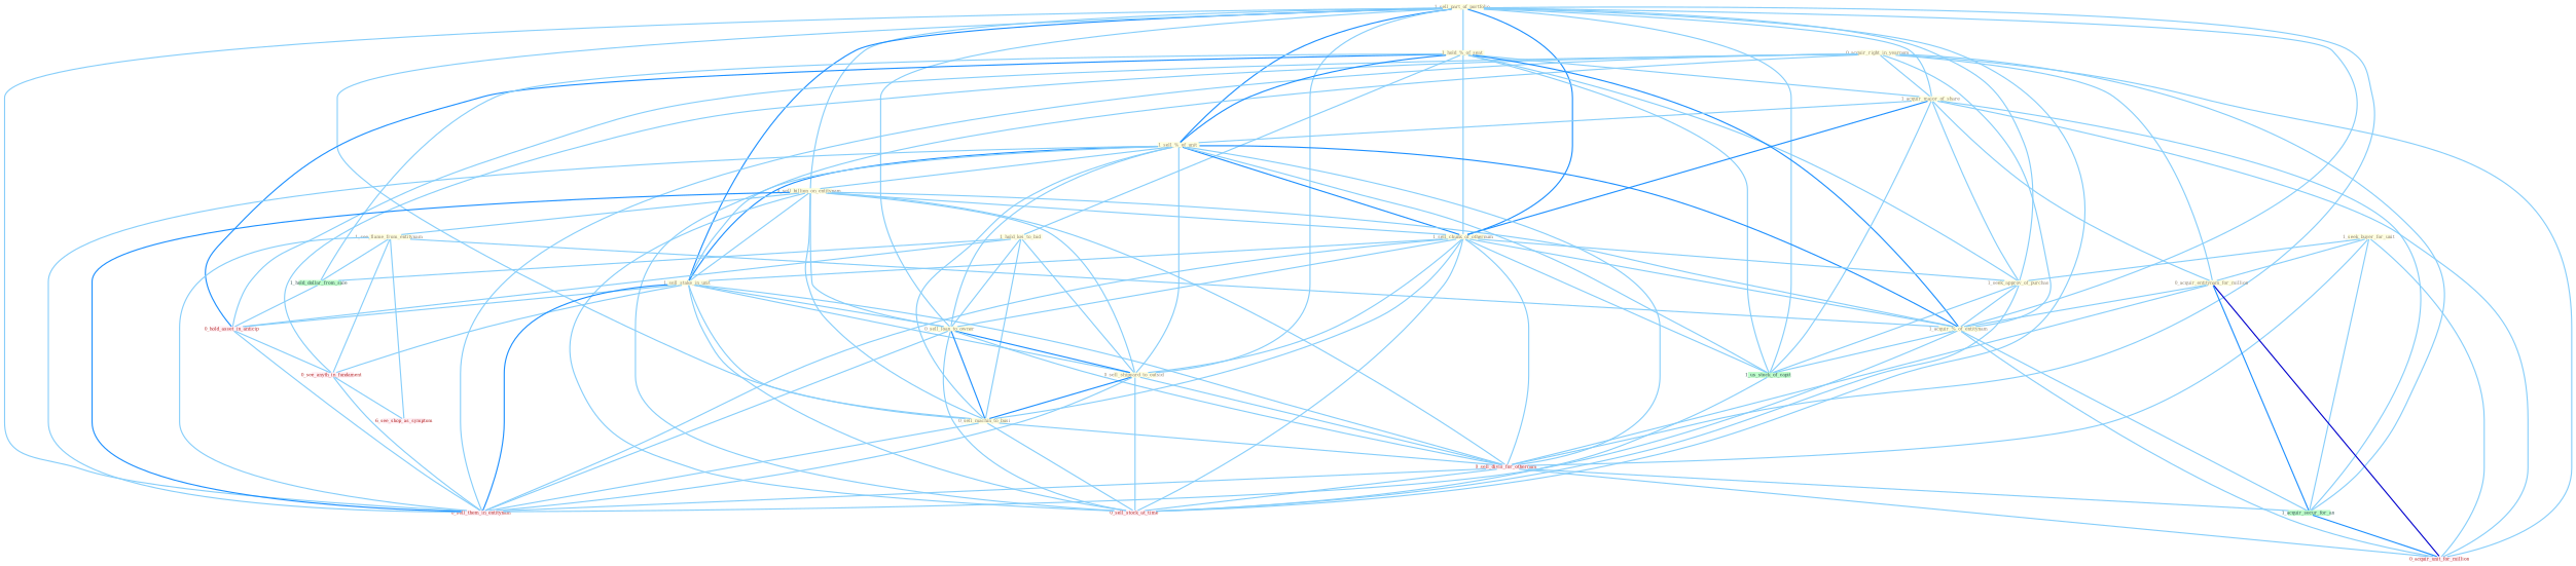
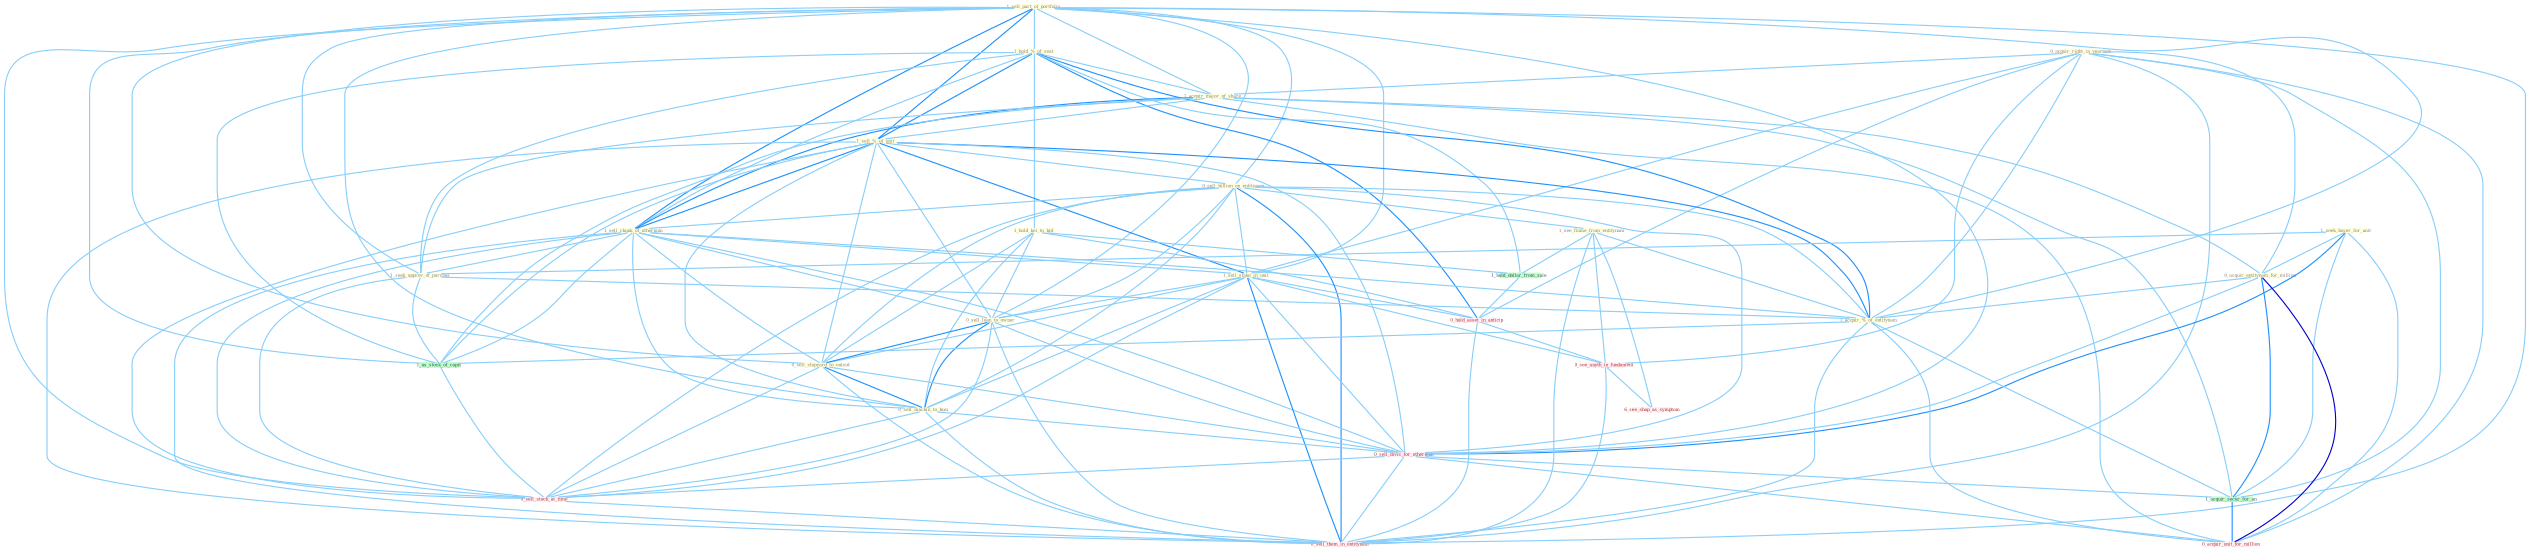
  graph {
    node [color="#ffffe0" fixedsize=true fontcolor="#8b7d6b" fontsize=4 shape=polygon style=filled]
    edge [color="#87cefa" w=1]
    "1_sell_part_of_portfolio " [height=.06 width=.5]
    "0_acquir_right_in_yearnum " [height=.06 width=.5]
    "1_hold_%_of_seat " [height=.06 width=.5]
    "1_acquir_major_of_share " [height=.06 width=.5]
    "1_sell_%_of_unit " [height=.06 width=.5]
    "1_hold_kei_to_bid " [height=.06 width=.5]
    n7 [height=.06 label="1_seek_buyer_for_unit" width=.5]
    "0_sell_billion_on_entitynam " [height=.06 width=.5]
    n9 [height=.06 label="1_sell_chunk_of_othernum" width=.5]
    "1_seek_approv_of_purchas " [height=.06 width=.5]
    "1_sell_stake_in_unit " [height=.06 width=.5]
    "0_sell_loan_to_owner " [height=.06 width=.5]
    "1_see_flame_from_entitynam " [height=.06 width=.5]
    "0_acquir_entitynam_for_million " [height=.06 width=.5]
    "0_sell_shipyard_to_outsid " [height=.06 width=.5]
    "1_acquir_%_of_entitynam " [height=.06 width=.5]
    "0_sell_machin_to_busi " [height=.06 width=.5]
    "0_sell_divis_for_othernum " [color="#fff0f5" fontcolor="#b22222" height=.06 width=.5]
    "0_hold_asset_in_anticip " [color="#fff0f5" fontcolor="#b22222" height=.06 width=.5]
    "0_sell_stock_at_time " [color="#fff0f5" fontcolor="#b22222" height=.06 width=.5]
    "0_see_anyth_in_fundament " [color="#fff0f5" fontcolor="#b22222" height=.06 width=.5]
    "0_acquir_unit_for_million " [color="#fff0f5" fontcolor="#b22222" height=.06 width=.5]
    n23 [color="#fff0f5" fontcolor="#b22222" height=.06 label="6_see_shop_as_symptom" width=.5]
    "0_sell_them_in_entitynam " [color="#fff0f5" fontcolor="#b22222" height=.06 width=.5]
    "1_us_stock_of_capit " [color="#BDFCC9" fontcolor="#2f4f4f" height=.06 width=.5]
    "1_acquir_secur_for_an " [color="#BDFCC9" fontcolor="#2f4f4f" height=.06 width=.5]
    "1_hold_dollar_from_sale " [color="#BDFCC9" fontcolor="#2f4f4f" height=.06 width=.5]
    subgraph sub_1 {
      "1_sell_part_of_portfolio "
      "0_acquir_right_in_yearnum "
      "1_hold_%_of_seat "
      "1_acquir_major_of_share "
      "1_sell_%_of_unit "
      "1_hold_kei_to_bid "
      n7
      "0_sell_billion_on_entitynam "
      n9
      "1_seek_approv_of_purchas "
      "1_sell_stake_in_unit "
      "0_sell_loan_to_owner "
      "1_see_flame_from_entitynam "
      "0_acquir_entitynam_for_million "
      "0_sell_shipyard_to_outsid "
      "1_acquir_%_of_entitynam "
      "0_sell_machin_to_busi "
    }
    subgraph sub_2 {
      "0_sell_divis_for_othernum "
      "0_hold_asset_in_anticip "
      "0_sell_stock_at_time "
      "0_see_anyth_in_fundament "
      "0_acquir_unit_for_million "
      n23
      "0_sell_them_in_entitynam "
    }
    "1_sell_part_of_portfolio " -- "1_hold_%_of_seat "
    "1_sell_part_of_portfolio " -- "1_acquir_major_of_share "
    "1_sell_part_of_portfolio " -- "1_sell_%_of_unit " [color="#1e90ff" w=2]
    "1_sell_part_of_portfolio " -- "0_sell_billion_on_entitynam "
    "1_sell_part_of_portfolio " -- n9 [color="#1e90ff" w=2]
    "1_sell_part_of_portfolio " -- "1_seek_approv_of_purchas "
-   "1_sell_part_of_portfolio " -- "1_sell_stake_in_unit " [color="#1e90ff"]
+   "1_sell_part_of_portfolio " -- "1_sell_stake_in_unit "
    "1_sell_part_of_portfolio " -- "0_sell_loan_to_owner "
    "1_sell_part_of_portfolio " -- "0_sell_shipyard_to_outsid "
    "1_sell_part_of_portfolio " -- "1_acquir_%_of_entitynam "
    "1_sell_part_of_portfolio " -- "0_sell_machin_to_busi "
    "1_sell_part_of_portfolio " -- "0_sell_divis_for_othernum "
    "1_sell_part_of_portfolio " -- "0_sell_stock_at_time "
    "1_sell_part_of_portfolio " -- "0_sell_them_in_entitynam "
    "1_sell_part_of_portfolio " -- "1_us_stock_of_capit "
    "0_acquir_right_in_yearnum " -- "1_acquir_major_of_share "
    "0_acquir_right_in_yearnum " -- "1_sell_stake_in_unit "
    "0_acquir_right_in_yearnum " -- "0_acquir_entitynam_for_million "
    "0_acquir_right_in_yearnum " -- "1_acquir_%_of_entitynam "
    "0_acquir_right_in_yearnum " -- "0_hold_asset_in_anticip "
    "0_acquir_right_in_yearnum " -- "0_see_anyth_in_fundament "
    "0_acquir_right_in_yearnum " -- "0_acquir_unit_for_million "
    "0_acquir_right_in_yearnum " -- "0_sell_them_in_entitynam "
    "0_acquir_right_in_yearnum " -- "1_acquir_secur_for_an "
    "1_hold_%_of_seat " -- "1_acquir_major_of_share "
    "1_hold_%_of_seat " -- "1_sell_%_of_unit " [color="#1e90ff" w=2]
    "1_hold_%_of_seat " -- "1_hold_kei_to_bid "
    "1_hold_%_of_seat " -- n9
    "1_hold_%_of_seat " -- "1_seek_approv_of_purchas "
    "1_hold_%_of_seat " -- "1_acquir_%_of_entitynam " [color="#1e90ff" w=2]
    "1_hold_%_of_seat " -- "0_hold_asset_in_anticip " [color="#1e90ff"]
    "1_hold_%_of_seat " -- "1_us_stock_of_capit "
    "1_hold_%_of_seat " -- "1_hold_dollar_from_sale "
    "1_acquir_major_of_share " -- "1_sell_%_of_unit "
    "1_acquir_major_of_share " -- n9 [color="#1e90ff" w=2]
    "1_acquir_major_of_share " -- "1_seek_approv_of_purchas "
    "1_acquir_major_of_share " -- "0_acquir_entitynam_for_million "
    "1_acquir_major_of_share " -- "0_acquir_unit_for_million "
    "1_acquir_major_of_share " -- "1_us_stock_of_capit "
    "1_acquir_major_of_share " -- "1_acquir_secur_for_an "
    "1_sell_%_of_unit " -- "0_sell_billion_on_entitynam "
    "1_sell_%_of_unit " -- n9 [color="#1e90ff" w=2]
    "1_sell_%_of_unit " -- "1_sell_stake_in_unit " [color="#1e90ff" w=2]
    "1_sell_%_of_unit " -- "0_sell_loan_to_owner "
    "1_sell_%_of_unit " -- "0_sell_shipyard_to_outsid "
    "1_sell_%_of_unit " -- "1_acquir_%_of_entitynam " [color="#1e90ff" w=2]
    "1_sell_%_of_unit " -- "0_sell_machin_to_busi "
    "1_sell_%_of_unit " -- "0_sell_divis_for_othernum "
    "1_sell_%_of_unit " -- "0_sell_stock_at_time "
    "1_sell_%_of_unit " -- "0_sell_them_in_entitynam "
    "1_sell_%_of_unit " -- "1_us_stock_of_capit "
    "1_hold_kei_to_bid " -- "0_sell_loan_to_owner "
    "1_hold_kei_to_bid " -- "0_sell_shipyard_to_outsid "
    "1_hold_kei_to_bid " -- "0_sell_machin_to_busi "
    "1_hold_kei_to_bid " -- "0_hold_asset_in_anticip "
    "1_hold_kei_to_bid " -- "1_hold_dollar_from_sale "
    n7 -- "1_seek_approv_of_purchas "
    n7 -- "0_acquir_entitynam_for_million "
-   n7 -- "0_sell_divis_for_othernum "
+   n7 -- "0_sell_divis_for_othernum " [color="#1e90ff"]
    n7 -- "0_acquir_unit_for_million "
    n7 -- "1_acquir_secur_for_an "
    "0_sell_billion_on_entitynam " -- n9
    "0_sell_billion_on_entitynam " -- "1_sell_stake_in_unit "
    "0_sell_billion_on_entitynam " -- "0_sell_loan_to_owner "
    "0_sell_billion_on_entitynam " -- "1_see_flame_from_entitynam "
    "0_sell_billion_on_entitynam " -- "0_sell_shipyard_to_outsid "
    "0_sell_billion_on_entitynam " -- "1_acquir_%_of_entitynam "
    "0_sell_billion_on_entitynam " -- "0_sell_machin_to_busi "
    "0_sell_billion_on_entitynam " -- "0_sell_divis_for_othernum "
    "0_sell_billion_on_entitynam " -- "0_sell_stock_at_time "
    "0_sell_billion_on_entitynam " -- "0_sell_them_in_entitynam " [color="#1e90ff" w=2]
    n9 -- "1_seek_approv_of_purchas "
    n9 -- "1_sell_stake_in_unit "
    n9 -- "0_sell_loan_to_owner "
    n9 -- "0_sell_shipyard_to_outsid "
    n9 -- "1_acquir_%_of_entitynam "
    n9 -- "0_sell_machin_to_busi "
    n9 -- "0_sell_divis_for_othernum "
    n9 -- "0_sell_stock_at_time "
    n9 -- "0_sell_them_in_entitynam "
    n9 -- "1_us_stock_of_capit "
    "1_seek_approv_of_purchas " -- "1_acquir_%_of_entitynam "
    "1_seek_approv_of_purchas " -- "1_us_stock_of_capit "
    "1_sell_stake_in_unit " -- "0_sell_loan_to_owner "
    "1_sell_stake_in_unit " -- "0_sell_shipyard_to_outsid "
    "1_sell_stake_in_unit " -- "0_sell_machin_to_busi "
    "1_sell_stake_in_unit " -- "0_sell_divis_for_othernum "
    "1_sell_stake_in_unit " -- "0_hold_asset_in_anticip "
    "1_sell_stake_in_unit " -- "0_sell_stock_at_time "
    "1_sell_stake_in_unit " -- "0_see_anyth_in_fundament "
    "1_sell_stake_in_unit " -- "0_sell_them_in_entitynam " [color="#1e90ff" w=2]
    "0_sell_loan_to_owner " -- "0_sell_shipyard_to_outsid " [color="#1e90ff" w=2]
    "0_sell_loan_to_owner " -- "0_sell_machin_to_busi " [color="#1e90ff" w=2]
    "0_sell_loan_to_owner " -- "0_sell_divis_for_othernum "
    "0_sell_loan_to_owner " -- "0_sell_stock_at_time "
    "0_sell_loan_to_owner " -- "0_sell_them_in_entitynam "
    "1_see_flame_from_entitynam " -- "1_acquir_%_of_entitynam "
    "1_see_flame_from_entitynam " -- "0_see_anyth_in_fundament "
    "1_see_flame_from_entitynam " -- n23
    "1_see_flame_from_entitynam " -- "0_sell_them_in_entitynam "
    "1_see_flame_from_entitynam " -- "1_hold_dollar_from_sale "
    "0_acquir_entitynam_for_million " -- "1_acquir_%_of_entitynam "
    "0_acquir_entitynam_for_million " -- "0_sell_divis_for_othernum "
    "0_acquir_entitynam_for_million " -- "0_acquir_unit_for_million " [color="#0000cd" w=3]
    "0_acquir_entitynam_for_million " -- "1_acquir_secur_for_an " [color="#1e90ff" w=2]
    "0_sell_shipyard_to_outsid " -- "0_sell_machin_to_busi " [color="#1e90ff" w=2]
    "0_sell_shipyard_to_outsid " -- "0_sell_divis_for_othernum "
    "0_sell_shipyard_to_outsid " -- "0_sell_stock_at_time "
    "0_sell_shipyard_to_outsid " -- "0_sell_them_in_entitynam "
    "1_acquir_%_of_entitynam " -- "0_acquir_unit_for_million "
    "1_acquir_%_of_entitynam " -- "0_sell_them_in_entitynam "
    "1_acquir_%_of_entitynam " -- "1_us_stock_of_capit "
    "1_acquir_%_of_entitynam " -- "1_acquir_secur_for_an "
    "0_sell_machin_to_busi " -- "0_sell_divis_for_othernum "
    "0_sell_machin_to_busi " -- "0_sell_stock_at_time "
    "0_sell_machin_to_busi " -- "0_sell_them_in_entitynam "
    "0_sell_divis_for_othernum " -- "0_sell_stock_at_time "
    "0_sell_divis_for_othernum " -- "0_acquir_unit_for_million "
    "0_sell_divis_for_othernum " -- "0_sell_them_in_entitynam "
    "0_sell_divis_for_othernum " -- "1_acquir_secur_for_an "
    "0_hold_asset_in_anticip " -- "0_see_anyth_in_fundament "
    "0_hold_asset_in_anticip " -- "0_sell_them_in_entitynam "
    "0_sell_stock_at_time " -- "1_seek_approv_of_purchas "
+   "0_sell_stock_at_time " -- "0_sell_them_in_entitynam "
    "0_see_anyth_in_fundament " -- n23
    "0_see_anyth_in_fundament " -- "0_sell_them_in_entitynam "
    "1_us_stock_of_capit " -- "0_sell_stock_at_time "
    "1_acquir_secur_for_an " -- "0_acquir_unit_for_million " [color="#1e90ff" w=2]
    "1_hold_dollar_from_sale " -- "0_hold_asset_in_anticip "
  }
